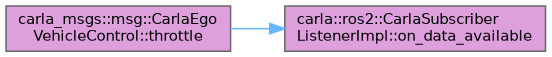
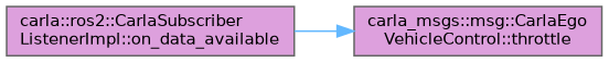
  digraph {
    rankdir=RL
    node [color=gray40 fillcolor=plum fontname=Helvetica fontsize=10 shape=box style=filled]
    n1 [fontcolor=black height=0.2 label="carla_msgs::msg::CarlaEgo\lVehicleControl::throttle" width=0.4]
    n2 [height=0.2 label="carla::ros2::CarlaSubscriber\lListenerImpl::on_data_available" width=0.4]
-   n2 -> n1 [color=steelblue1 dir=back fontname=Helvetica fontsize=10 labelfontname=Helvetica labelfontsize=10 style=solid]
+   n1 -> n2 [color=steelblue1 dir=back fontname=Helvetica fontsize=10 labelfontname=Helvetica labelfontsize=10 style=solid]
  }
